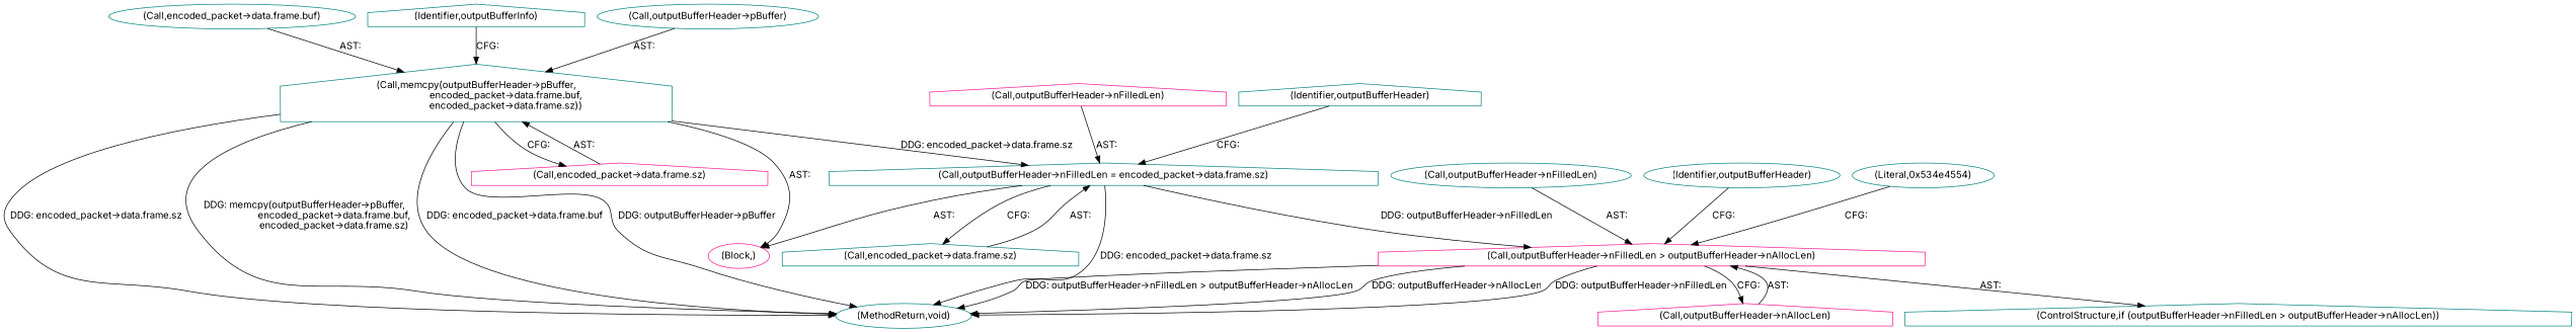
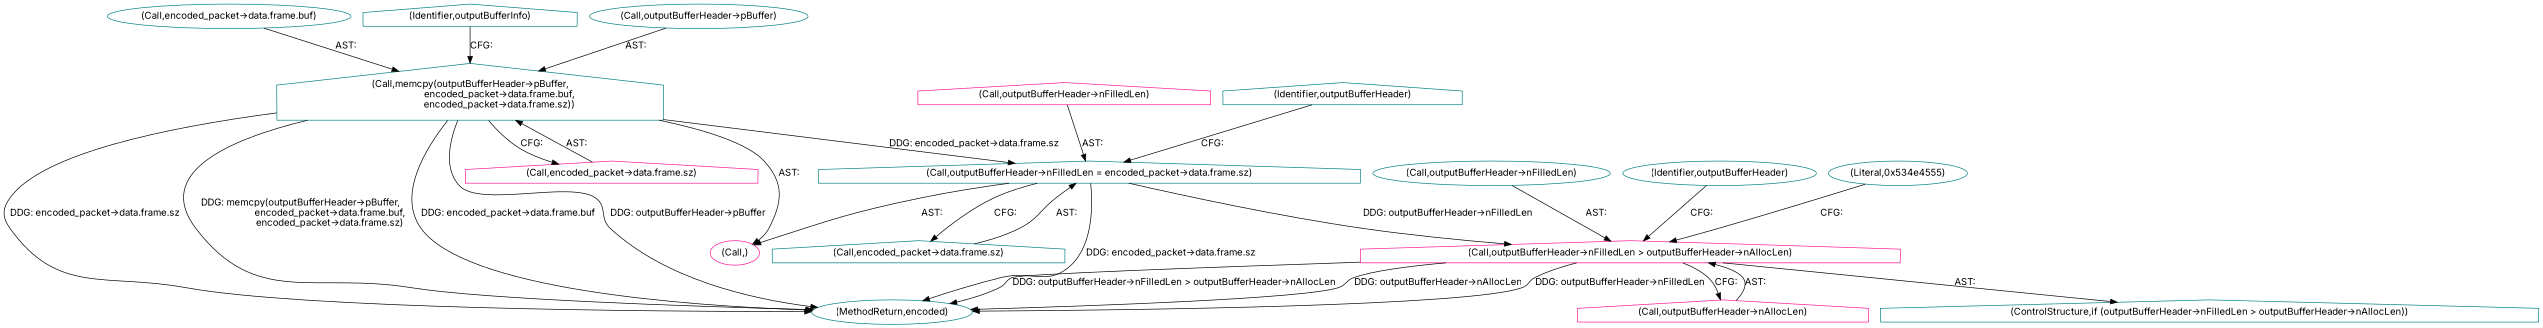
  digraph {
    fontname=Inter
    node [color=teal fontname=Inter shape=house]
    edge [fontname=Inter]
    n1 [label="(Call,outputBufferHeader->nFilledLen = encoded_packet->data.frame.sz)"]
    n2 [color=deeppink label="(Call,outputBufferHeader->nFilledLen > outputBufferHeader->nAllocLen)"]
-   n3 [color=deeppink label="(Block,)" shape=ellipse]
-   n4 [label="(MethodReturn,void)" shape=ellipse]
+   n3 [color=deeppink label="(Call,)" shape=ellipse]
+   n4 [label="(MethodReturn,encoded)" shape=ellipse]
    n5 [label="(Call,encoded_packet->data.frame.sz)"]
    n6 [color=deeppink label="(Call,outputBufferHeader->nAllocLen)"]
    n7 [label="(ControlStructure,if (outputBufferHeader->nFilledLen > outputBufferHeader->nAllocLen))"]
    n8 [label="(Call,memcpy(outputBufferHeader->pBuffer,\n                       encoded_packet->data.frame.buf,\n                       encoded_packet->data.frame.sz))"]
    n9 [color=deeppink label="(Call,encoded_packet->data.frame.sz)"]
    n10 [color=deeppink label="(Call,outputBufferHeader->nFilledLen)"]
    n11 [label="(Call,encoded_packet->data.frame.buf)" shape=ellipse]
    n12 [label="(Call,outputBufferHeader->nFilledLen)" shape=ellipse]
    n13 [label="(Identifier,outputBufferInfo)"]
    n14 [label="(Call,outputBufferHeader->pBuffer)" shape=ellipse]
    n15 [label="(Identifier,outputBufferHeader)"]
    n16 [label="(Identifier,outputBufferHeader)" shape=ellipse]
-   n17 [label="(Literal,0x534e4554)" shape=ellipse]
+   n17 [label="(Literal,0x534e4555)" shape=ellipse]
    n1 -> n2 [label="DDG: outputBufferHeader->nFilledLen"]
    n1 -> n3 [label="AST: "]
    n1 -> n4 [label="DDG: encoded_packet->data.frame.sz"]
    n1 -> n5 [label="CFG: "]
    n2 -> n4 [label="DDG: outputBufferHeader->nAllocLen"]
    n2 -> n4 [label="DDG: outputBufferHeader->nFilledLen"]
    n2 -> n4 [label="DDG: outputBufferHeader->nFilledLen > outputBufferHeader->nAllocLen"]
    n2 -> n6 [label="CFG: "]
    n2 -> n7 [label="AST: "]
    n5 -> n1 [label="AST: "]
    n6 -> n2 [label="AST: "]
    n8 -> n1 [label="DDG: encoded_packet->data.frame.sz"]
    n8 -> n3 [label="AST: "]
    n8 -> n4 [label="DDG: encoded_packet->data.frame.sz"]
    n8 -> n4 [label="DDG: memcpy(outputBufferHeader->pBuffer,\n                       encoded_packet->data.frame.buf,\n                       encoded_packet->data.frame.sz)"]
    n8 -> n4 [label="DDG: encoded_packet->data.frame.buf"]
    n8 -> n4 [label="DDG: outputBufferHeader->pBuffer"]
    n8 -> n9 [label="CFG: "]
    n9 -> n8 [label="AST: "]
    n10 -> n1 [label="AST: "]
    n11 -> n8 [label="AST: "]
    n12 -> n2 [label="AST: "]
    n13 -> n8 [label="CFG: "]
    n14 -> n8 [label="AST: "]
    n15 -> n1 [label="CFG: "]
    n16 -> n2 [label="CFG: "]
    n17 -> n2 [label="CFG: "]
  }
